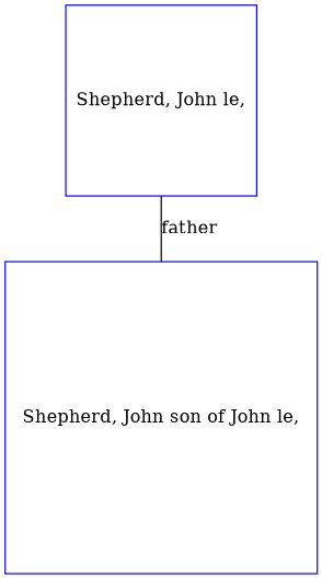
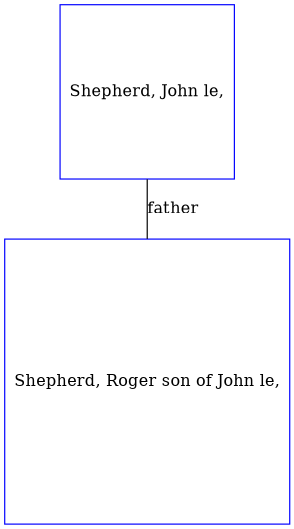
  digraph {
    node [color=blue regular=1 shape=box]
    n1 [label="Shepherd, John le,"]
-   n2 [label="Shepherd, John son of John le,"]
+   n2 [label="Shepherd, Roger son of John le,"]
    n1 -> n2 [arrowsize=0.0 dir=none label=father]
  }
